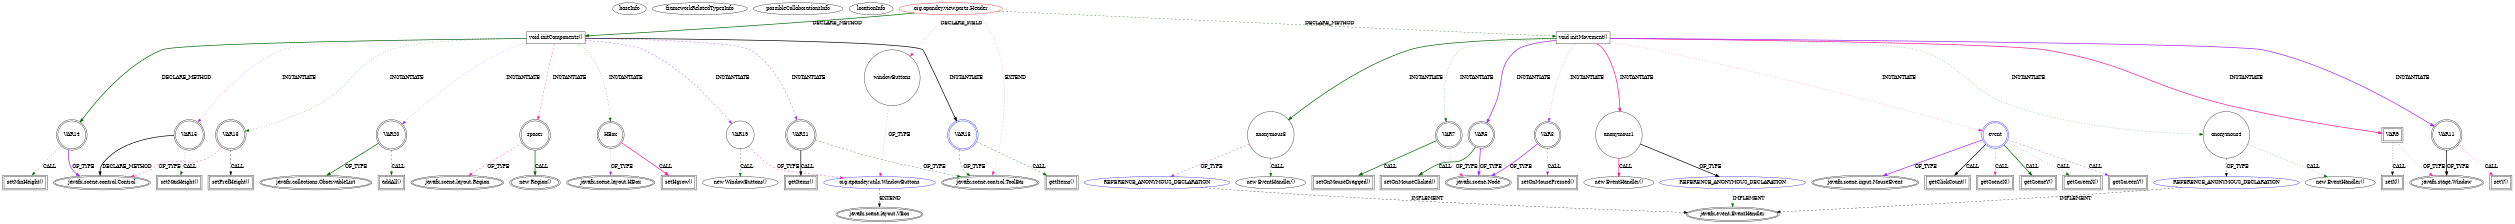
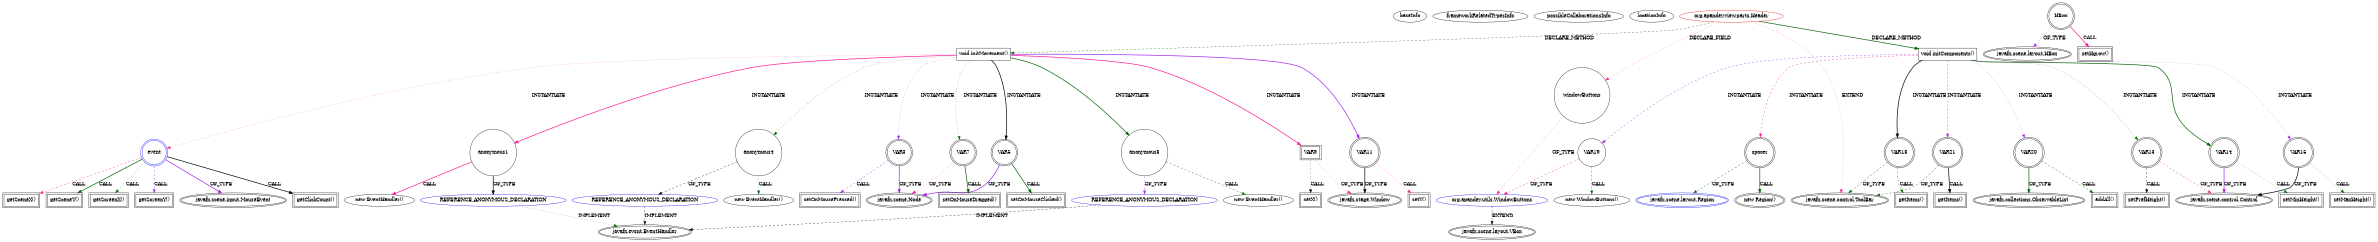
  digraph {
    node [isFrameworkType=true vertexType=VARIABLE_EXPRESION peripheries=2]
    edge [color=darkgreen style=bold]
    baseInfo [category=extension_graph graphId=55 isAnonymous=false possibleRelation=true isFrameworkType="" vertexType="" peripheries=""]
    frameworkRelatedTypesInfo [0="javafx.scene.control.ToolBar" isFrameworkType="" vertexType="" peripheries=""]
    possibleCollaborationsInfo [0="55~CLIENT_METHOD_DECLARATION-INSTANTIATION-FIELD_DECLARATION-~javafx.scene.control.ToolBar ~javafx.scene.layout.VBox ~false~false" 1="55~CLIENT_METHOD_DECLARATION-INSTANTIATION-~javafx.scene.control.ToolBar ~javafx.event.EventHandler ~false~true" isFrameworkType="" vertexType="" peripheries=""]
    locationInfo [contextSignature=Header filePath="/AMITCCILGITHUB-Contacts/Contacts-master/Contacts/src/org/apandey/view/parts/Header.java" graphId=55 projectName="AMITCCILGITHUB-Contacts" isFrameworkType="" vertexType="" peripheries=""]
    n5 [color=red isFrameworkType=false label="org.apandey.view.parts.Header" vertexType=ROOT_CLIENT_CLASS_DECLARATION peripheries=""]
    n6 [label="javafx.scene.control.ToolBar" vertexType=FRAMEWORK_CLASS_TYPE]
    n7 [isFrameworkType=false label=windowButtons shape=circle vertexType=FIELD_DECLARATION peripheries=""]
    n8 [isFrameworkType=false label="void initMovement()" shape=box vertexType=CLIENT_METHOD_DECLARATION peripheries=""]
    n9 [isFrameworkType=false label="void initComponents()" shape=box vertexType=CLIENT_METHOD_DECLARATION peripheries=""]
    n10 [color=blue isFrameworkType=false label="org.apandey.utils.WindowButtons" vertexType=REFERENCE_CLIENT_CLASS_DECLARATION peripheries=""]
    n11 [label=VAR5 shape=circle]
    n12 [isFrameworkType=false label=anonymous1 shape=circle peripheries=""]
    n13 [color=blue label=event shape=circle]
    n14 [label=VAR3 shape=circle]
    n15 [isFrameworkType=false label=anonymous4 shape=circle peripheries=""]
    n16 [label=VAR7 shape=circle]
    n17 [isFrameworkType=false label=anonymous8 shape=circle peripheries=""]
    n18 [label=VAR9 shape=box]
    n19 [label=VAR11 shape=circle]
    n20 [label=VAR13 shape=circle]
    n21 [label=VAR14 shape=circle]
    n22 [label=VAR15 shape=circle]
    n23 [label=spacer shape=circle]
    n24 [label=HBox shape=circle]
-   n25 [label=VAR18 shape=circle color=blue]
+   n25 [label=VAR18 shape=circle]
    n26 [isFrameworkType=false label=VAR19 shape=circle peripheries=""]
    n27 [label=VAR20 shape=circle]
    n28 [label=VAR21 shape=circle]
    n29 [label="javafx.scene.layout.VBox" vertexType=FRAMEWORK_CLASS_TYPE]
    n30 [label="javafx.scene.Node" vertexType=FRAMEWORK_CLASS_TYPE]
    n31 [label="setOnMouseClicked()" shape=box vertexType=INSIDE_CALL]
    n32 [color=blue isFrameworkType=false label=REFERENCE_ANONYMOUS_DECLARATION vertexType=REFERENCE_ANONYMOUS_DECLARATION peripheries=""]
    n33 [isFrameworkType=false label="new EventHandler()" vertexType=CONSTRUCTOR_CALL peripheries=""]
    n34 [label="javafx.scene.input.MouseEvent" vertexType=FRAMEWORK_CLASS_TYPE]
    n35 [label="getClickCount()" shape=box vertexType=INSIDE_CALL]
    n36 [label="getSceneX()" shape=box vertexType=INSIDE_CALL]
    n37 [label="getSceneY()" shape=box vertexType=INSIDE_CALL]
    n38 [label="getScreenX()" shape=box vertexType=INSIDE_CALL]
    n39 [label="getScreenY()" shape=box vertexType=INSIDE_CALL]
    n40 [label="setOnMousePressed()" shape=box vertexType=INSIDE_CALL]
    n41 [color=blue isFrameworkType=false label=REFERENCE_ANONYMOUS_DECLARATION vertexType=REFERENCE_ANONYMOUS_DECLARATION peripheries=""]
    n42 [isFrameworkType=false label="new EventHandler()" vertexType=CONSTRUCTOR_CALL peripheries=""]
    n43 [label="setOnMouseDragged()" shape=box vertexType=INSIDE_CALL]
    n44 [color=blue isFrameworkType=false label=REFERENCE_ANONYMOUS_DECLARATION vertexType=REFERENCE_ANONYMOUS_DECLARATION peripheries=""]
    n45 [isFrameworkType=false label="new EventHandler()" vertexType=CONSTRUCTOR_CALL peripheries=""]
    n46 [label="javafx.stage.Window" vertexType=FRAMEWORK_CLASS_TYPE]
    n47 [label="setX()" shape=box vertexType=INSIDE_CALL]
    n48 [label="setY()" shape=box vertexType=INSIDE_CALL]
    n49 [label="javafx.event.EventHandler" vertexType=FRAMEWORK_INTERFACE_TYPE]
    n50 [label="javafx.scene.control.Control" vertexType=FRAMEWORK_CLASS_TYPE]
    n51 [label="setPrefHeight()" shape=box vertexType=INSIDE_CALL]
    n52 [label="setMinHeight()" shape=box vertexType=INSIDE_CALL]
    n53 [label="setMaxHeight()" shape=box vertexType=INSIDE_CALL]
-   n54 [label="javafx.scene.layout.Region" vertexType=FRAMEWORK_CLASS_TYPE]
+   n54 [label="javafx.scene.layout.Region" vertexType=FRAMEWORK_CLASS_TYPE color=blue]
    n55 [label="new Region()" vertexType=CONSTRUCTOR_CALL]
    n56 [label="javafx.scene.layout.HBox" vertexType=FRAMEWORK_CLASS_TYPE]
    n57 [label="setHgrow()" shape=box vertexType=INSIDE_CALL]
    n58 [label="getItems()" shape=box vertexType=INSIDE_CALL]
    n59 [isFrameworkType=false label="new WindowButtons()" vertexType=CONSTRUCTOR_CALL peripheries=""]
    n60 [label="javafx.collections.ObservableList" vertexType=FRAMEWORK_INTERFACE_TYPE]
    n61 [label="addAll()" shape=box vertexType=INSIDE_CALL]
    n62 [label="getItems()" shape=box vertexType=INSIDE_CALL]
    n5 -> n6 [color=deeppink label=EXTEND style=dotted]
    n5 -> n7 [color=deeppink label=DECLARE_FIELD style=dotted]
    n5 -> n8 [label=DECLARE_METHOD style=dashed]
    n5 -> n9 [label=DECLARE_METHOD]
    n7 -> n10 [color=deeppink label=OF_TYPE style=dotted]
-   n8 -> n11 [color=purple label=INSTANTIATE]
+   n8 -> n11 [color=black label=INSTANTIATE]
    n8 -> n12 [color=deeppink label=INSTANTIATE]
    n8 -> n13 [color=deeppink label=INSTANTIATE style=dotted]
    n8 -> n14 [color=purple label=INSTANTIATE style=dotted]
    n8 -> n15 [label=INSTANTIATE style=dotted]
    n8 -> n16 [label=INSTANTIATE style=dotted]
    n8 -> n17 [label=INSTANTIATE]
    n8 -> n18 [color=deeppink label=INSTANTIATE]
    n8 -> n19 [color=purple label=INSTANTIATE]
    n9 -> n20 [label=INSTANTIATE style=dotted]
-   n9 -> n21 [label=DECLARE_METHOD]
+   n9 -> n21 [label=INSTANTIATE]
    n9 -> n22 [color=purple label=INSTANTIATE style=dotted]
    n9 -> n23 [color=deeppink label=INSTANTIATE style=dashed]
-   n9 -> n24 [label=INSTANTIATE style=dotted]
    n9 -> n25 [color=black label=INSTANTIATE]
    n9 -> n26 [color=purple label=INSTANTIATE style=dashed]
    n9 -> n27 [color=purple label=INSTANTIATE style=dotted]
    n9 -> n28 [color=purple label=INSTANTIATE style=dashed]
    n10 -> n29 [color=black label=EXTEND style=dashed]
    n11 -> n30 [color=purple label=OF_TYPE]
    n11 -> n31 [label=CALL]
    n12 -> n32 [color=black label=OF_TYPE]
    n12 -> n33 [color=deeppink label=CALL]
    n13 -> n34 [color=purple label=OF_TYPE]
    n13 -> n35 [color=black label=CALL]
    n13 -> n36 [color=deeppink label=CALL style=dashed]
    n13 -> n37 [label=CALL]
    n13 -> n38 [label=CALL style=dotted]
    n13 -> n39 [color=purple label=CALL style=dashed]
    n14 -> n30 [color=purple label=OF_TYPE]
    n14 -> n40 [color=purple label=CALL style=dashed]
    n15 -> n41 [color=black label=OF_TYPE style=dashed]
    n15 -> n42 [label=CALL style=dotted]
    n16 -> n30 [color=deeppink label=OF_TYPE style=dotted]
    n16 -> n43 [label=CALL]
    n17 -> n44 [color=purple label=OF_TYPE style=dashed]
    n17 -> n45 [label=CALL style=dashed]
    n18 -> n46 [color=deeppink label=OF_TYPE style=dotted]
    n18 -> n47 [color=black label=CALL style=dotted]
    n19 -> n46 [color=black label=OF_TYPE]
    n19 -> n48 [color=deeppink label=CALL style=dotted]
    n20 -> n50 [color=deeppink label=OF_TYPE style=dashed]
    n20 -> n51 [color=black label=CALL style=dashed]
    n21 -> n50 [color=purple label=OF_TYPE]
    n21 -> n52 [label=CALL style=dotted]
-   n22 -> n50 [color=black label=DECLARE_METHOD]
+   n22 -> n50 [color=black label=OF_TYPE]
    n22 -> n53 [label=CALL style=dotted]
-   n23 -> n54 [color=deeppink label=OF_TYPE style=dashed]
+   n23 -> n54 [label=OF_TYPE style=dashed]
    n23 -> n55 [label=CALL]
    n24 -> n56 [color=purple label=OF_TYPE style=dotted]
    n24 -> n57 [color=deeppink label=CALL]
    n25 -> n6 [label=OF_TYPE style=dashed]
    n25 -> n58 [label=CALL style=dashed]
    n26 -> n10 [color=deeppink label=OF_TYPE style=dashed]
    n26 -> n59 [label=CALL style=dashed]
    n27 -> n60 [label=OF_TYPE]
    n27 -> n61 [label=CALL style=dashed]
    n28 -> n6 [label=OF_TYPE style=dashed]
    n28 -> n62 [color=black label=CALL]
    n32 -> n49 [label=IMPLEMENT style=dotted]
    n41 -> n49 [color=black label=IMPLEMENT style=dashed]
    n44 -> n49 [color=black label=IMPLEMENT style=dashed]
  }
